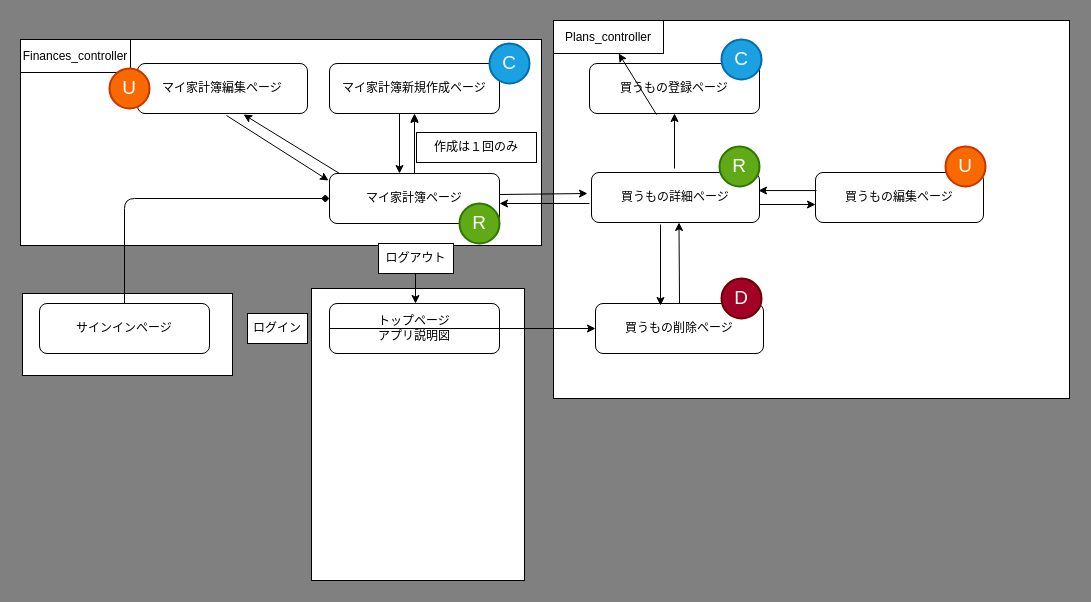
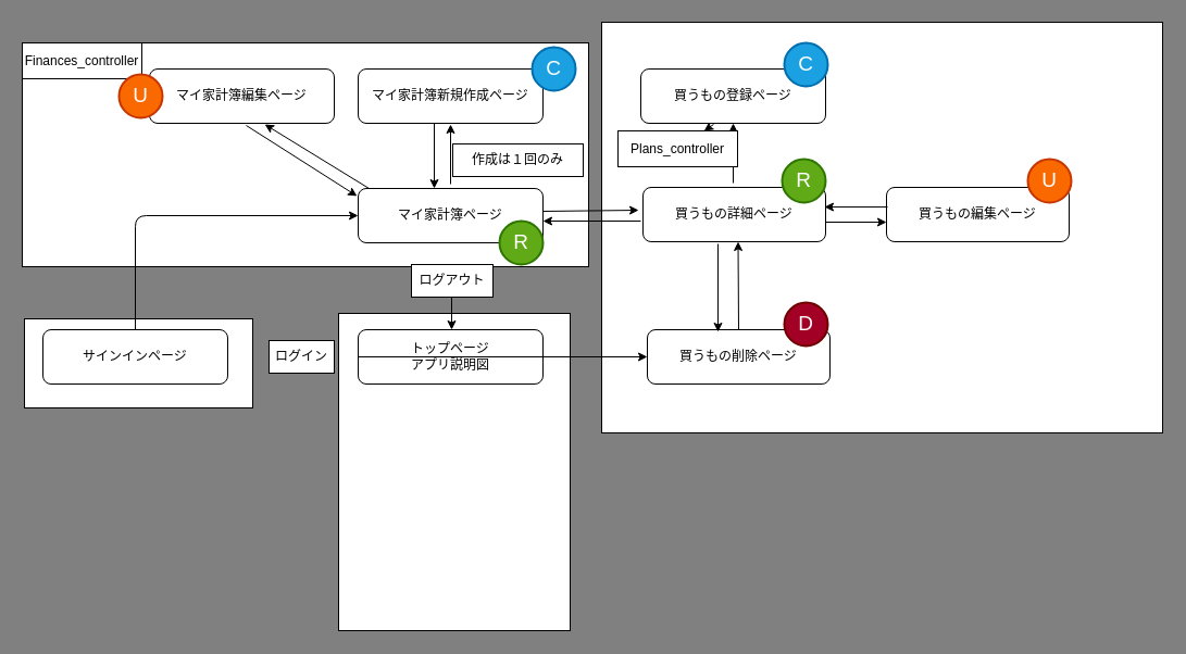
  <mxCell id="0" />
  <mxCell id="1" parent="0" />
  <mxCell id="2" value="" style="rounded=0;whiteSpace=wrap;html=1;" parent="1" vertex="1"><mxGeometry x="22" y="293" width="210" height="82" as="geometry" /></mxCell>
  <mxCell id="3" value="" style="rounded=0;whiteSpace=wrap;html=1;" parent="1" vertex="1"><mxGeometry x="311" y="288" width="213" height="292" as="geometry" /></mxCell>
  <mxCell id="4" value="" style="rounded=0;whiteSpace=wrap;html=1;" parent="1" vertex="1"><mxGeometry x="20" y="39" width="521" height="206" as="geometry" /></mxCell>
  <mxCell id="5" value="" style="rounded=0;whiteSpace=wrap;html=1;" parent="1" vertex="1"><mxGeometry x="553" y="20" width="516" height="378" as="geometry" /></mxCell>
  <mxCell id="6" value="トップページ&lt;br&gt;アプリ説明図" style="rounded=1;whiteSpace=wrap;html=1;" parent="1" vertex="1"><mxGeometry x="329" y="303" width="170" height="50" as="geometry" /></mxCell>
  <mxCell id="7" style="edgeStyle=orthogonalEdgeStyle;rounded=0;orthogonalLoop=1;jettySize=auto;html=1;exitX=0.5;exitY=1;exitDx=0;exitDy=0;" parent="1" source="6" target="6" edge="1"><mxGeometry relative="1" as="geometry" /></mxCell>
  <mxCell id="8" value="サインインページ" style="rounded=1;whiteSpace=wrap;html=1;" parent="1" vertex="1"><mxGeometry x="39" y="303" width="170" height="50" as="geometry" /></mxCell>
  <mxCell id="9" value="" style="endArrow=classic;html=1;exitX=0;exitY=0.5;exitDx=0;exitDy=0;" parent="1" source="6" target="31" edge="1"><mxGeometry width="50" height="50" relative="1" as="geometry"><mxPoint x="419" y="343" as="sourcePoint" /><mxPoint x="469" y="293" as="targetPoint" /></mxGeometry></mxCell>
- <mxCell id="10" value="" style="edgeStyle=orthogonalEdgeStyle;rounded=0;orthogonalLoop=1;jettySize=auto;html=1;exitX=0.5;exitY=0;exitDx=0;exitDy=0;" parent="1" source="11" target="18" edge="1"><mxGeometry relative="1" as="geometry" /></mxCell>
  <mxCell id="11" value="マイ家計簿ページ" style="rounded=1;whiteSpace=wrap;html=1;" parent="1" vertex="1"><mxGeometry x="329" y="173" width="170" height="50" as="geometry" /></mxCell>
  <mxCell id="12" value="マイ家計簿編集ページ" style="rounded=1;whiteSpace=wrap;html=1;" parent="1" vertex="1"><mxGeometry x="137" y="63" width="170" height="50" as="geometry" /></mxCell>
  <mxCell id="13" value="" style="edgeStyle=orthogonalEdgeStyle;rounded=0;orthogonalLoop=1;jettySize=auto;html=1;" parent="1" edge="1"><mxGeometry relative="1" as="geometry"><mxPoint x="416.5" y="273" as="sourcePoint" /><mxPoint x="415" y="303" as="targetPoint" /></mxGeometry></mxCell>
  <mxCell id="14" value="ログアウト" style="rounded=0;whiteSpace=wrap;html=1;" parent="1" vertex="1"><mxGeometry x="378" y="243" width="75" height="30" as="geometry" /></mxCell>
  <mxCell id="15" value="ログイン" style="rounded=0;whiteSpace=wrap;html=1;" parent="1" vertex="1"><mxGeometry x="247" y="313" width="60" height="30" as="geometry" /></mxCell>
- <mxCell id="16" value="" style="endArrow=diamond;html=1;exitX=0.5;exitY=0;exitDx=0;exitDy=0;entryX=0;entryY=0.5;entryDx=0;entryDy=0;" parent="1" source="8" target="11" edge="1"><mxGeometry width="50" height="50" relative="1" as="geometry"><mxPoint x="419" y="343" as="sourcePoint" /><mxPoint x="469" y="293" as="targetPoint" /><Array as="points"><mxPoint x="124" y="198" /></Array></mxGeometry></mxCell>
+ <mxCell id="16" value="" style="endArrow=classic;html=1;exitX=0.5;exitY=0;exitDx=0;exitDy=0;entryX=0;entryY=0.5;entryDx=0;entryDy=0;" parent="1" source="8" target="11" edge="1"><mxGeometry width="50" height="50" relative="1" as="geometry"><mxPoint x="419" y="343" as="sourcePoint" /><mxPoint x="469" y="293" as="targetPoint" /><Array as="points"><mxPoint x="124" y="198" /></Array></mxGeometry></mxCell>
  <mxCell id="17" value="" style="endArrow=classic;html=1;" parent="1" edge="1"><mxGeometry width="50" height="50" relative="1" as="geometry"><mxPoint x="414" y="169" as="sourcePoint" /><mxPoint x="414" y="114" as="targetPoint" /></mxGeometry></mxCell>
  <mxCell id="18" value="マイ家計簿新規作成ページ" style="rounded=1;whiteSpace=wrap;html=1;" parent="1" vertex="1"><mxGeometry x="329" y="63" width="170" height="50" as="geometry" /></mxCell>
  <mxCell id="19" value="" style="endArrow=classic;html=1;" parent="1" edge="1"><mxGeometry width="50" height="50" relative="1" as="geometry"><mxPoint x="399" y="113" as="sourcePoint" /><mxPoint x="399" y="173" as="targetPoint" /></mxGeometry></mxCell>
  <mxCell id="20" value="" style="endArrow=classic;html=1;entryX=0.624;entryY=1.02;entryDx=0;entryDy=0;entryPerimeter=0;" parent="1" target="12" edge="1"><mxGeometry width="50" height="50" relative="1" as="geometry"><mxPoint x="339" y="173" as="sourcePoint" /><mxPoint x="419" y="173" as="targetPoint" /></mxGeometry></mxCell>
  <mxCell id="21" value="" style="endArrow=classic;html=1;" parent="1" edge="1"><mxGeometry width="50" height="50" relative="1" as="geometry"><mxPoint x="226" y="115" as="sourcePoint" /><mxPoint x="328" y="180" as="targetPoint" /></mxGeometry></mxCell>
  <mxCell id="22" value="&lt;span&gt;買うもの詳細ページ&lt;/span&gt;" style="rounded=1;whiteSpace=wrap;html=1;" parent="1" vertex="1"><mxGeometry x="591" y="172" width="168" height="50" as="geometry" /></mxCell>
  <mxCell id="23" value="買うもの登録ページ" style="rounded=1;whiteSpace=wrap;html=1;" parent="1" vertex="1"><mxGeometry x="589" y="63" width="170" height="50" as="geometry" /></mxCell>
  <mxCell id="24" value="" style="endArrow=classic;html=1;entryX=0.5;entryY=1;entryDx=0;entryDy=0;" parent="1" target="23" edge="1"><mxGeometry width="50" height="50" relative="1" as="geometry"><mxPoint x="674" y="168" as="sourcePoint" /><mxPoint x="549" y="133" as="targetPoint" /></mxGeometry></mxCell>
  <mxCell id="25" value="" style="endArrow=classic;html=1;entryX=-0.014;entryY=0.64;entryDx=0;entryDy=0;entryPerimeter=0;" parent="1" edge="1"><mxGeometry width="50" height="50" relative="1" as="geometry"><mxPoint x="499" y="194" as="sourcePoint" /><mxPoint x="587.04" y="193" as="targetPoint" /></mxGeometry></mxCell>
  <mxCell id="26" value="" style="endArrow=classic;html=1;" parent="1" edge="1"><mxGeometry width="50" height="50" relative="1" as="geometry"><mxPoint x="589" y="203" as="sourcePoint" /><mxPoint x="499" y="203" as="targetPoint" /></mxGeometry></mxCell>
  <mxCell id="27" value="" style="endArrow=classic;html=1;exitX=0.394;exitY=1.02;exitDx=0;exitDy=0;exitPerimeter=0;" parent="1" source="23" target="37" edge="1"><mxGeometry width="50" height="50" relative="1" as="geometry"><mxPoint x="589" y="83" as="sourcePoint" /><mxPoint x="639" y="33" as="targetPoint" /></mxGeometry></mxCell>
  <mxCell id="28" value="C" style="ellipse;whiteSpace=wrap;html=1;aspect=fixed;strokeWidth=2;fontSize=19;fillColor=#1ba1e2;fontColor=#ffffff;strokeColor=#006EAF;" parent="1" vertex="1"><mxGeometry x="489" y="43" width="40" height="40" as="geometry" /></mxCell>
  <mxCell id="29" value="C" style="ellipse;whiteSpace=wrap;html=1;aspect=fixed;strokeWidth=2;fontSize=19;fillColor=#1ba1e2;fontColor=#ffffff;strokeColor=#006EAF;" parent="1" vertex="1"><mxGeometry x="721" y="39" width="40" height="40" as="geometry" /></mxCell>
  <mxCell id="30" value="R" style="ellipse;whiteSpace=wrap;html=1;aspect=fixed;strokeWidth=2;fontSize=19;fillColor=#60a917;fontColor=#ffffff;strokeColor=#2D7600;" parent="1" vertex="1"><mxGeometry x="459" y="203" width="40" height="40" as="geometry" /></mxCell>
  <mxCell id="31" value="&lt;span&gt;買うもの削除ページ&lt;/span&gt;" style="rounded=1;whiteSpace=wrap;html=1;" parent="1" vertex="1"><mxGeometry x="595" y="303" width="168" height="50" as="geometry" /></mxCell>
  <mxCell id="32" value="" style="endArrow=classic;html=1;entryX=0.387;entryY=0.04;entryDx=0;entryDy=0;entryPerimeter=0;" parent="1" target="31" edge="1"><mxGeometry width="50" height="50" relative="1" as="geometry"><mxPoint x="660" y="224" as="sourcePoint" /><mxPoint x="661.036" y="275" as="targetPoint" /></mxGeometry></mxCell>
  <mxCell id="33" value="" style="endArrow=classic;html=1;entryX=0.5;entryY=1;entryDx=0;entryDy=0;exitX=0.5;exitY=0;exitDx=0;exitDy=0;" parent="1" source="31" edge="1"><mxGeometry width="50" height="50" relative="1" as="geometry"><mxPoint x="679" y="300" as="sourcePoint" /><mxPoint x="678.5" y="222" as="targetPoint" /></mxGeometry></mxCell>
  <mxCell id="34" value="D" style="ellipse;whiteSpace=wrap;html=1;aspect=fixed;strokeWidth=2;fontSize=19;fillColor=#a20025;fontColor=#ffffff;strokeColor=#6F0000;" parent="1" vertex="1"><mxGeometry x="721" y="278" width="40" height="40" as="geometry" /></mxCell>
  <mxCell id="35" value="Finances_controller" style="rounded=0;whiteSpace=wrap;html=1;" parent="1" vertex="1"><mxGeometry x="20" y="39" width="110" height="33" as="geometry" /></mxCell>
  <mxCell id="36" value="U" style="ellipse;whiteSpace=wrap;html=1;aspect=fixed;strokeWidth=2;fontSize=19;fillColor=#fa6800;strokeColor=#C73500;fontColor=#ffffff;" parent="1" vertex="1"><mxGeometry x="109" y="68" width="40" height="40" as="geometry" /></mxCell>
- <mxCell id="37" value="Plans_controller" style="rounded=0;whiteSpace=wrap;html=1;" parent="1" vertex="1"><mxGeometry x="553" y="20" width="110" height="33" as="geometry" /></mxCell>
+ <mxCell id="37" value="Plans_controller" style="rounded=0;whiteSpace=wrap;html=1;" parent="1" vertex="1"><mxGeometry x="568" y="120" width="110" height="33" as="geometry" /></mxCell>
  <mxCell id="38" value="R" style="ellipse;whiteSpace=wrap;html=1;aspect=fixed;strokeWidth=2;fontSize=19;fillColor=#60a917;fontColor=#ffffff;strokeColor=#2D7600;" parent="1" vertex="1"><mxGeometry x="719" y="146" width="40" height="40" as="geometry" /></mxCell>
  <mxCell id="39" value="作成は１回のみ" style="rounded=0;whiteSpace=wrap;html=1;" parent="1" vertex="1"><mxGeometry x="416" y="132" width="120" height="30" as="geometry" /></mxCell>
  <mxCell id="40" value="&lt;span&gt;買うもの編集ページ&lt;/span&gt;" style="rounded=1;whiteSpace=wrap;html=1;" parent="1" vertex="1"><mxGeometry x="815" y="172" width="168" height="50" as="geometry" /></mxCell>
  <mxCell id="41" value="" style="endArrow=classic;html=1;entryX=0.409;entryY=0.479;entryDx=0;entryDy=0;entryPerimeter=0;exitX=0.012;exitY=0.361;exitDx=0;exitDy=0;exitPerimeter=0;" parent="1" edge="1"><mxGeometry width="50" height="50" relative="1" as="geometry"><mxPoint x="816.016" y="190.05" as="sourcePoint" /><mxPoint x="758.004" y="190.062" as="targetPoint" /></mxGeometry></mxCell>
  <mxCell id="42" value="" style="endArrow=classic;html=1;entryX=0;entryY=0.5;entryDx=0;entryDy=0;exitX=1;exitY=0.5;exitDx=0;exitDy=0;" parent="1" edge="1"><mxGeometry width="50" height="50" relative="1" as="geometry"><mxPoint x="759" y="204" as="sourcePoint" /><mxPoint x="815" y="204" as="targetPoint" /></mxGeometry></mxCell>
  <mxCell id="43" value="U" style="ellipse;whiteSpace=wrap;html=1;aspect=fixed;strokeWidth=2;fontSize=19;fillColor=#fa6800;strokeColor=#C73500;fontColor=#ffffff;" parent="1" vertex="1"><mxGeometry x="945" y="146" width="40" height="40" as="geometry" /></mxCell>
